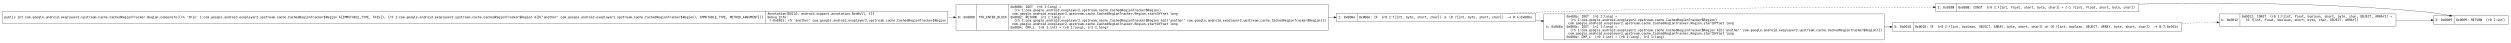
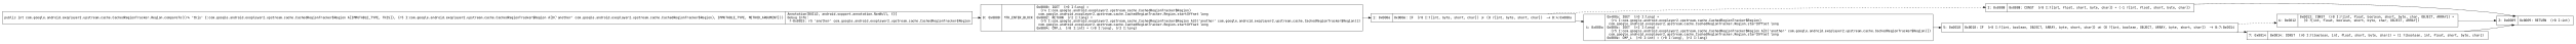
  digraph {
    fontname="JetBrains Mono"
    rankdir=LR
    node [fontname="JetBrains Mono" shape=record]
    edge [fontname="JetBrains Mono"]
    n1 [label="{0\:\ 0x0000|MTH_ENTER_BLOCK\l|0x0000: IGET  (r0 I:long) = \l  (r4 I:com.google.android.exoplayer2.upstream.cache.CachedRegionTracker$Region)\l com.google.android.exoplayer2.upstream.cache.CachedRegionTracker.Region.startOffset long \l0x0002: RETURN  (r2 I:long) = \l  (r5 I:com.google.android.exoplayer2.upstream.cache.CachedRegionTracker$Region A[D('another' com.google.android.exoplayer2.upstream.cache.CachedRegionTracker$Region)])\l com.google.android.exoplayer2.upstream.cache.CachedRegionTracker.Region.startOffset long \l0x0004: CMP_L  (r0 I:int) = (r0 I:long), (r2 I:long) \l}"]
    n2 [label="{1\:\ 0x0006|0x0006: IF  (r0 I:?[int, byte, short, char]) \>= (0 ?[int, byte, short, char])  \-\> B:4:0x000a \l}"]
    n3 [label="{2\:\ 0x0008|0x0008: CONST  (r0 I:?[int, float, short, byte, char]) = (\-1 ?[int, float, short, byte, char]) \l}"]
    n4 [label="{4\:\ 0x000a|0x400a: IGET  (r0 I:long) = \l  (r4 I:com.google.android.exoplayer2.upstream.cache.CachedRegionTracker$Region)\l com.google.android.exoplayer2.upstream.cache.CachedRegionTracker.Region.startOffset long \l0x000c: IGET  (r2 I:long) = \l  (r5 I:com.google.android.exoplayer2.upstream.cache.CachedRegionTracker$Region A[D('another' com.google.android.exoplayer2.upstream.cache.CachedRegionTracker$Region)])\l com.google.android.exoplayer2.upstream.cache.CachedRegionTracker.Region.startOffset long \l0x000e: CMP_L  (r0 I:int) = (r0 I:long), (r2 I:long) \l}"]
    n5 [label="{3\:\ 0x0009|0x0009: RETURN  (r0 I:int) \l}"]
    n6 [label="{5\:\ 0x0010|0x0010: IF  (r0 I:?[int, boolean, OBJECT, ARRAY, byte, short, char]) != (0 ?[int, boolean, OBJECT, ARRAY, byte, short, char])  \-\> B:7:0x0014 \l}"]
    n7 [label="{6\:\ 0x0012|0x0012: CONST  (r0 I:?[int, float, boolean, short, byte, char, OBJECT, ARRAY]) = \l  (0 ?[int, float, boolean, short, byte, char, OBJECT, ARRAY])\l \l}"]
+   n8 [label="{7\:\ 0x0014|0x0014: CONST  (r0 I:?[boolean, int, float, short, byte, char]) = (1 ?[boolean, int, float, short, byte, char]) \l}"]
    n9 [label="{public int com.google.android.exoplayer2.upstream.cache.CachedRegionTracker.Region.compareTo((r4 'this' I:com.google.android.exoplayer2.upstream.cache.CachedRegionTracker$Region A[IMMUTABLE_TYPE, THIS]), (r5 I:com.google.android.exoplayer2.upstream.cache.CachedRegionTracker$Region A[D('another' com.google.android.exoplayer2.upstream.cache.CachedRegionTracker$Region), IMMUTABLE_TYPE, METHOD_ARGUMENT]))  | Annotation[BUILD, android.support.annotation.NonNull, \{\}]\lDebug Info:\l  ?\-0x0015: r5 'another' com.google.android.exoplayer2.upstream.cache.CachedRegionTracker$Region\l}"]
    n1 -> n2
    n2 -> n3 [style=dashed]
    n2 -> n4
    n3 -> n5
    n4 -> n6
    n6 -> n7 [style=dashed]
+   n6 -> n8
    n7 -> n5
+   n8 -> n5
    n9 -> n1
  }
